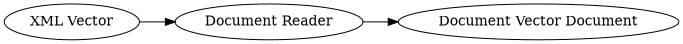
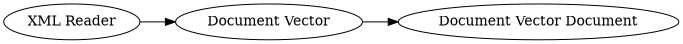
  digraph {
    rankdir=LR
-   n1 [label="Document Reader"]
+   n1 [label="Document Vector"]
    n2 [label="Document Vector Document"]
-   n3 [label="XML Vector"]
+   n3 [label="XML Reader"]
    n1 -> n2
    n3 -> n1
  }
